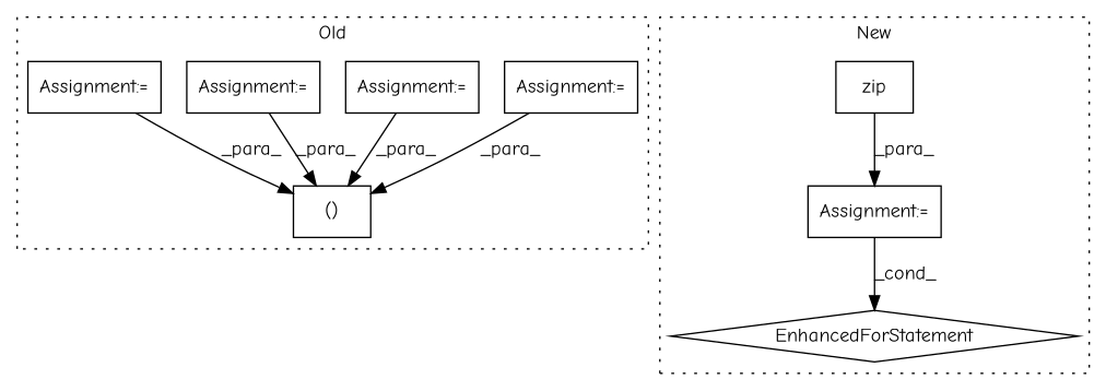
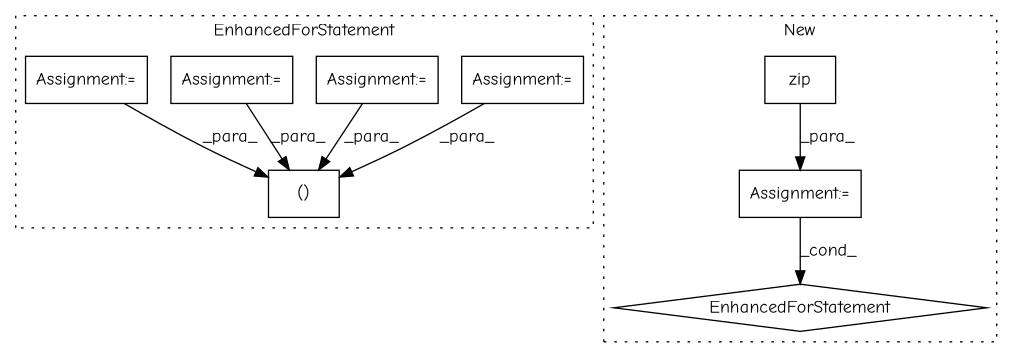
  digraph {
    fontname="Comic Neue"
    node [a=7 l=8 s="32298,32391" shape=box fontname="Comic Neue"]
    edge [fontname="Comic Neue"]
    n1 [a=106 l=205 label="()" s=28965]
    n2 [label="Assignment:=" s=28619]
    n3 [label="Assignment:=" s=28645]
    n4 [l=10 label="Assignment:=" s=28591]
    n5 [l=10 label="Assignment:=" s=28548]
    n6 [a=32 l="4,1" label=zip s="32375,32390"]
    n7 [l="67,2" label="Assignment:="]
    n8 [a=70 l="67,2" label=EnhancedForStatement shape=diamond]
    subgraph cluster_1 {
-     label=Old
+     label=EnhancedForStatement
      style=dotted
      n1
      n2
      n3
      n4
      n5
    }
    subgraph cluster_2 {
      label=New
      style=dotted
      n6
      n7
      n8
    }
    n2 -> n1 [label=_para_]
    n3 -> n1 [label=_para_]
    n4 -> n1 [label=_para_]
    n5 -> n1 [label=_para_]
    n6 -> n7 [label=_para_]
    n7 -> n8 [label=_cond_]
  }
